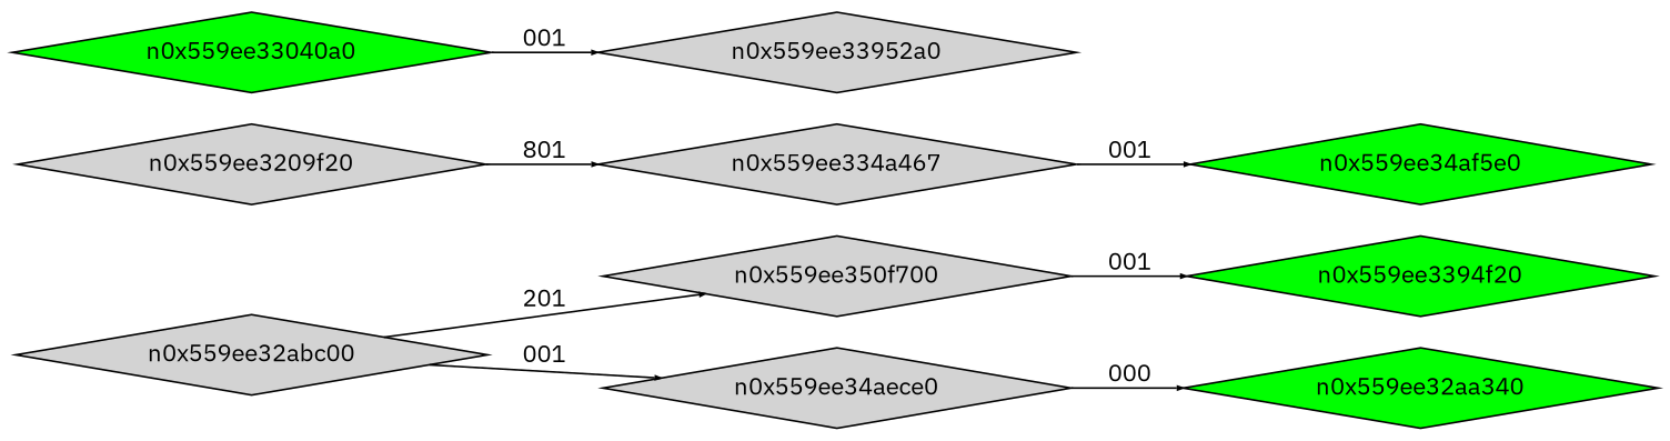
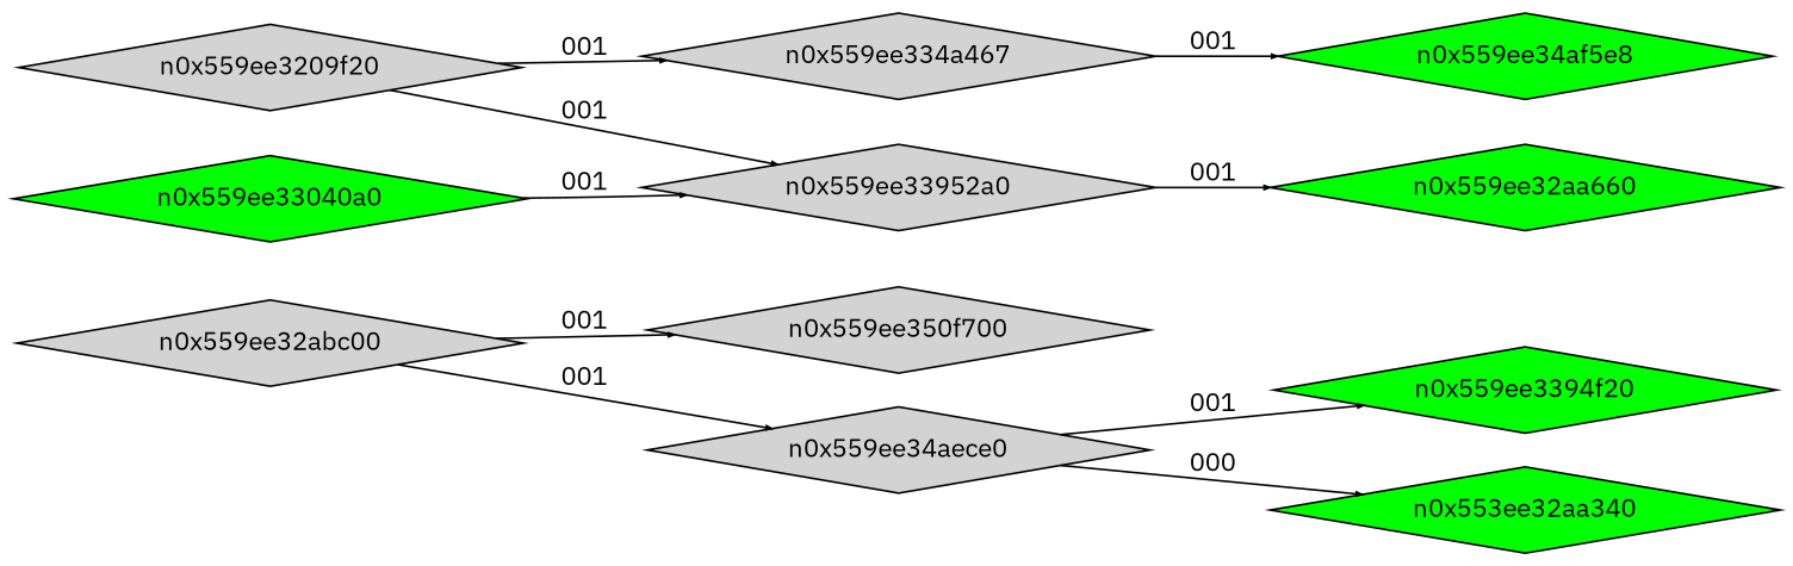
  digraph {
    fontname="IBM Plex Sans"
    rankdir=LR
    node [fontname="IBM Plex Sans" shape=diamond style=filled]
    edge [arrowsize=.3 fontname="IBM Plex Sans"]
    n0x559ee32abc00 [height=.1 width=.1]
    n0x559ee350f700 [height=.1 width=.1]
    n0x559ee34aece0 [fillcolor=lightgrey height=.1 width=.1]
    n0x559ee3209f20 [height=.1 width=.1]
    n0x559ee33952a0 [height=.1 width=.1]
    n6 [height=.1 label=n0x559ee334a467 width=.1]
    n0x559ee3394f20 [fillcolor=green height=.1 width=.1]
-   n0x559ee32aa340 [fillcolor=green height=.1 width=.1]
-   n0x559ee34af5e0 [fillcolor=green height=.1 width=.1]
+   n0x559ee32aa340 [fillcolor=green height=.1 width=.1 label=n0x553ee32aa340]
+   n0x559ee32aa660 [fillcolor=green height=.1 width=.1]
+   n0x559ee34af5e0 [fillcolor=green height=.1 width=.1 label=n0x559ee34af5e8]
    n0x559ee33040a0 [fillcolor=green height=.1 width=.1]
-   n0x559ee32abc00 -> n0x559ee350f700 [label=201]
+   n0x559ee32abc00 -> n0x559ee350f700 [label=001]
    n0x559ee32abc00 -> n0x559ee34aece0 [label=001]
-   n0x559ee350f700 -> n0x559ee3394f20 [label=001]
+   n0x559ee34aece0 -> n0x559ee3394f20 [label=001]
    n0x559ee34aece0 -> n0x559ee32aa340 [label=000]
-   n0x559ee3209f20 -> n6 [label=801]
+   n0x559ee3209f20 -> n0x559ee33952a0 [label=001]
+   n0x559ee3209f20 -> n6 [label=001]
+   n0x559ee33952a0 -> n0x559ee32aa660 [label=001]
    n6 -> n0x559ee34af5e0 [label=001]
    n0x559ee33040a0 -> n0x559ee33952a0 [label=001]
  }
